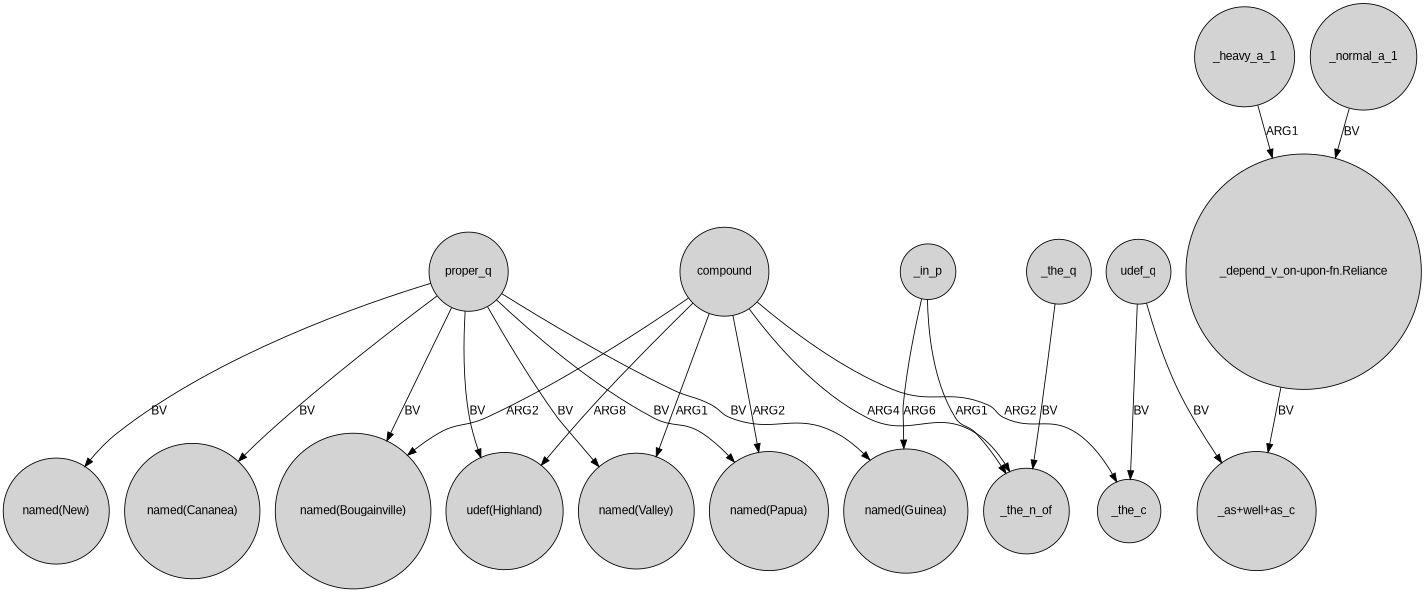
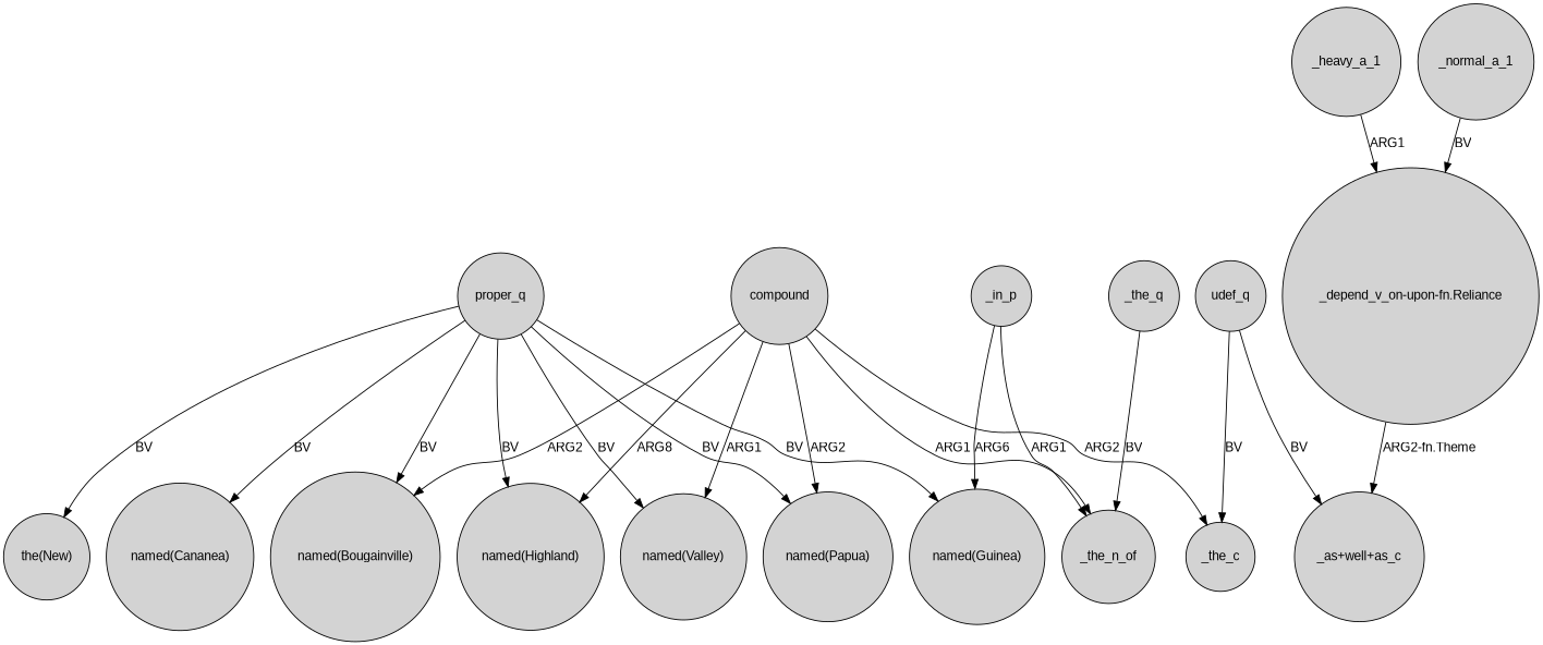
  digraph {
    fontname="Liberation Sans"
    node [fontname="Liberation Sans" shape=circle style=filled]
    edge [fontname="Liberation Sans"]
    compound
    "named(Papua)"
    "named(Bougainville)"
-   "named(Highland)" [label="udef(Highland)"]
+   "named(Highland)"
    "named(Valley)"
    n6 [label=_the_c]
    n7 [label=_the_n_of]
    udef_q
    "_as+well+as_c"
    proper_q
-   "named(New)"
+   "named(New)" [label="the(New)"]
    "named(Guinea)"
    "named(Cananea)"
    "_depend_v_on-upon-fn.Reliance"
    _heavy_a_1
    _the_q
    _normal_a_1
    _in_p
    compound -> "named(Papua)" [label=ARG2]
    compound -> "named(Bougainville)" [label=ARG2]
    compound -> "named(Highland)" [label=ARG8]
    compound -> "named(Valley)" [label=ARG1]
    compound -> n6 [label=ARG2]
-   compound -> n7 [label=ARG4]
+   compound -> n7 [label=ARG1]
    udef_q -> n6 [label=BV]
    udef_q -> "_as+well+as_c" [label=BV]
    proper_q -> "named(Papua)" [label=BV]
    proper_q -> "named(Bougainville)" [label=BV]
    proper_q -> "named(Highland)" [label=BV]
    proper_q -> "named(Valley)" [label=BV]
    proper_q -> "named(New)" [label=BV]
    proper_q -> "named(Guinea)" [label=BV]
    proper_q -> "named(Cananea)" [label=BV]
-   "_depend_v_on-upon-fn.Reliance" -> "_as+well+as_c" [label=BV]
+   "_depend_v_on-upon-fn.Reliance" -> "_as+well+as_c" [label="ARG2-fn.Theme"]
    _heavy_a_1 -> "_depend_v_on-upon-fn.Reliance" [label=ARG1]
    _the_q -> n7 [label=BV]
    _normal_a_1 -> "_depend_v_on-upon-fn.Reliance" [label=BV]
    _in_p -> n7 [label=ARG1]
    _in_p -> "named(Guinea)" [label=ARG6]
  }
